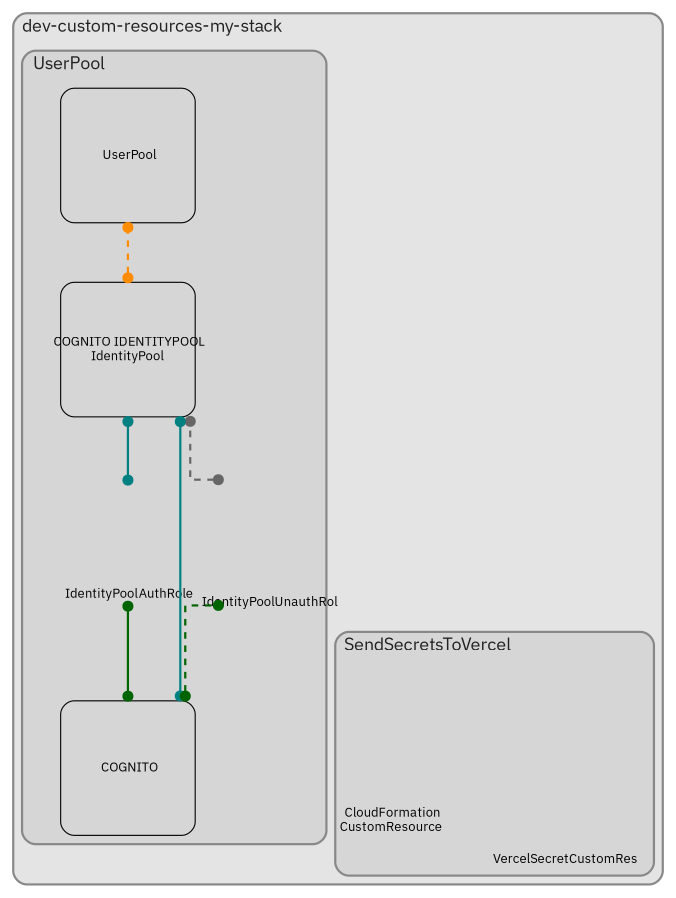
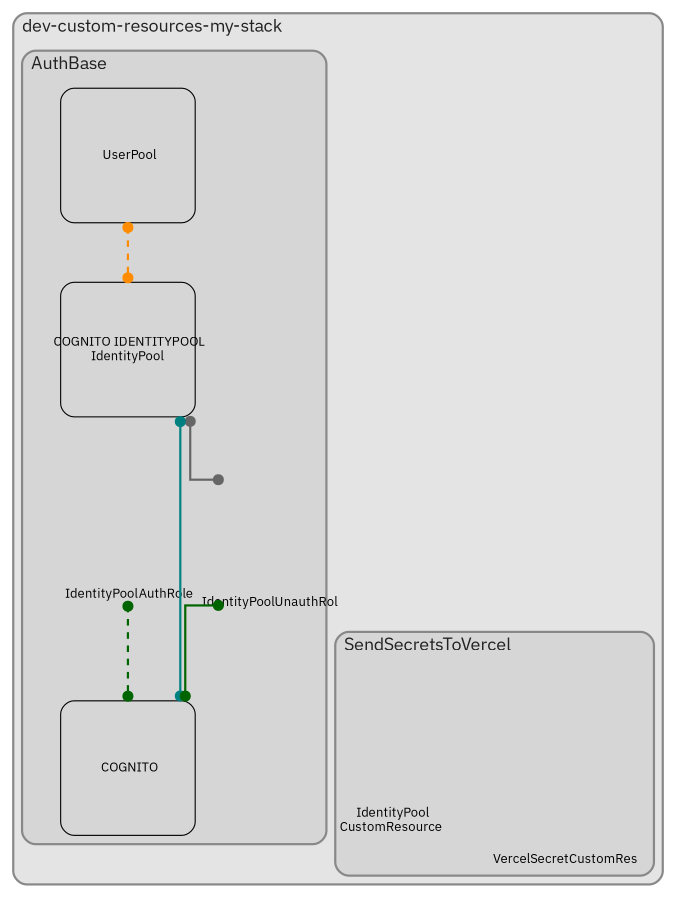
  digraph {
    compound=true
    fontcolor="#222222"
    fontname="IBM Plex Sans"
    fontsize=15
    nodesep=0.60
    rankdir=BT
    ranksep=0.75
    splines=ortho
    node [fixedsize=true fontname="IBM Plex Sans" fontsize=12 labelloc=b margin=8 penwidth=0 shape="node" style=rounded]
    edge [arrowhead=dot arrowtail=dot color=teal dir=both fontname="IBM Plex Sans" penwidth=2 style=dashed]
    n1 [height=2.4819999999999998 label="\nVercelSecretCustomRes" width=2]
-   n2 [height=1.682 label=" CloudFormation\nCustomResource" width=1.2]
+   n2 [height=1.682 label=" IdentityPool\nCustomResource" width=1.2]
    n3 [height=1.7 label=" UserPool" labelloc=c shape=box width=1.7 penwidth=""]
    n4 [height=1.7 label=" COGNITO IDENTITYPOOL\nIdentityPool" labelloc=c shape=box width=1.7 penwidth=""]
    n5 [height=1.466 label=" IdentityPoolAuthRole" width=1.2]
    n6 [height=1.682 label="\nIdentityPoolUnauthRol" width=1.2]
    n7 [height=1.7 label=" COGNITO" labelloc=c shape=box width=1.7 penwidth=""]
    subgraph sub_1 {
      subgraph cluster_2 {
        fillcolor="#e4e4e4"
        fontsize=16
        label="dev-custom-resources-my-stack"
        labeljust=l
        labelloc=b
        pencolor="#888888"
        penwidth=2
        style="filled,rounded"
        subgraph cluster_3 {
          fillcolor="#d6d6d6"
          fontsize=16
          label=SendSecretsToVercel
          labeljust=l
          labelloc=b
          pencolor="#888888"
          penwidth=2
          style="filled,rounded"
          n1
          n2
        }
        subgraph cluster_4 {
          fillcolor="#d6d6d6"
          fontsize=16
-         label=UserPool
+         label=AuthBase
          labeljust=l
          labelloc=b
          pencolor="#888888"
          penwidth=2
          style="filled,rounded"
          n3
          n4
          n5
          n6
          n7
        }
      }
    }
    n4 -> n3 [color=darkorange]
-   n5 -> n4 [style=solid]
-   n6 -> n4 [color=gray40]
+   n6 -> n4 [color=gray40 style=solid]
    n7 -> n4 [style=solid]
-   n7 -> n5 [color=darkgreen style=solid]
-   n7 -> n6 [color=darkgreen]
+   n7 -> n5 [color=darkgreen]
+   n7 -> n6 [color=darkgreen style=solid]
  }
